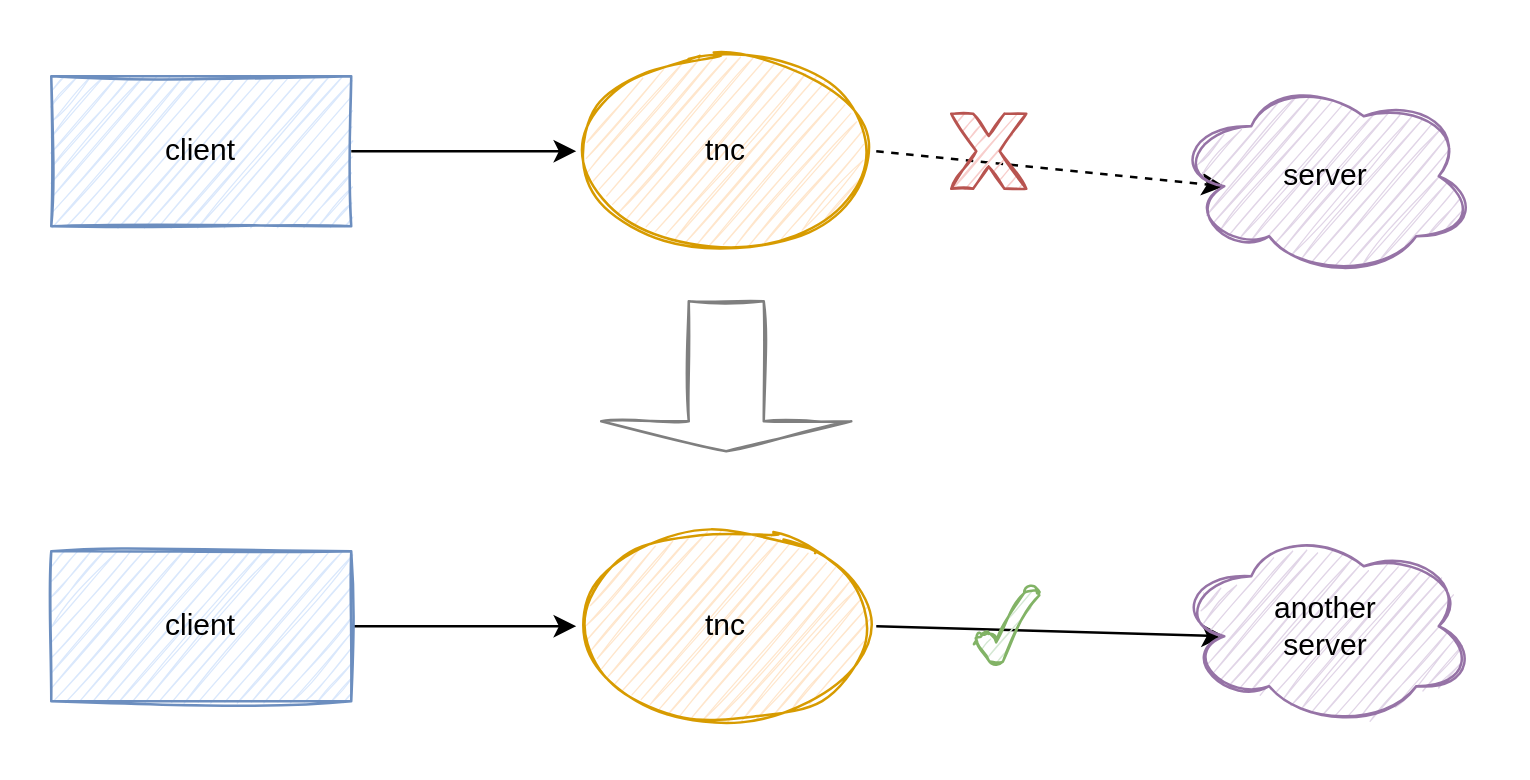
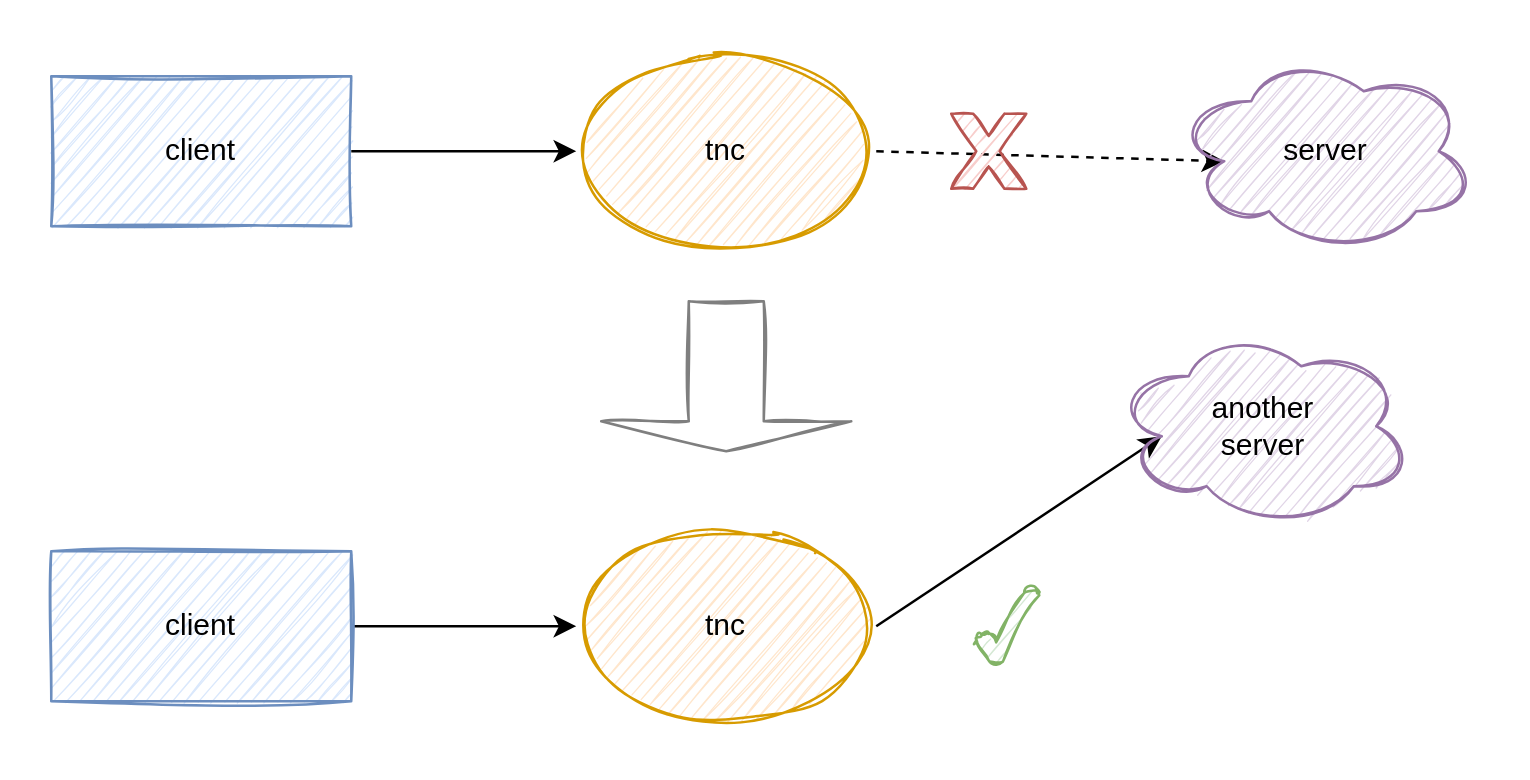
  <mxCell id="0" />
  <mxCell id="1" parent="0" />
  <mxCell id="2" style="edgeStyle=orthogonalEdgeStyle;rounded=0;orthogonalLoop=1;jettySize=auto;html=1;exitX=1;exitY=0.5;exitDx=0;exitDy=0;" parent="1" source="3" target="5" edge="1"><mxGeometry relative="1" as="geometry" /></mxCell>
  <mxCell id="3" value="client" style="rounded=0;whiteSpace=wrap;html=1;sketch=1;fillColor=#dae8fc;strokeColor=#6c8ebf;shadow=0;glass=0;" parent="1" vertex="1"><mxGeometry x="20" y="30" width="120" height="60" as="geometry" /></mxCell>
  <mxCell id="4" style="rounded=0;orthogonalLoop=1;jettySize=auto;html=1;exitX=1;exitY=0.5;exitDx=0;exitDy=0;entryX=0.16;entryY=0.55;entryDx=0;entryDy=0;entryPerimeter=0;dashed=1;" parent="1" source="5" target="6" edge="1"><mxGeometry relative="1" as="geometry" /></mxCell>
  <mxCell id="5" value="tnc" style="ellipse;whiteSpace=wrap;html=1;rounded=0;shadow=0;glass=0;sketch=1;fillColor=#ffe6cc;strokeColor=#d79b00;" parent="1" vertex="1"><mxGeometry x="230" y="20" width="120" height="80" as="geometry" /></mxCell>
- <mxCell id="6" value="server" style="ellipse;shape=cloud;whiteSpace=wrap;html=1;rounded=0;shadow=0;glass=0;sketch=1;fillColor=#e1d5e7;strokeColor=#9673a6;" parent="1" vertex="1"><mxGeometry x="470" y="30" width="120" height="80" as="geometry" /></mxCell>
+ <mxCell id="6" value="server" style="ellipse;shape=cloud;whiteSpace=wrap;html=1;rounded=0;shadow=0;glass=0;sketch=1;fillColor=#e1d5e7;strokeColor=#9673a6;" parent="1" vertex="1"><mxGeometry x="470" y="20" width="120" height="80" as="geometry" /></mxCell>
  <mxCell id="7" value="" style="verticalLabelPosition=bottom;verticalAlign=top;html=1;shape=mxgraph.basic.x;sketch=1;fillColor=#f8cecc;strokeColor=#b85450;" vertex="1" parent="1"><mxGeometry x="380" y="45" width="30" height="30" as="geometry" /></mxCell>
  <mxCell id="8" style="edgeStyle=orthogonalEdgeStyle;rounded=0;orthogonalLoop=1;jettySize=auto;html=1;exitX=1;exitY=0.5;exitDx=0;exitDy=0;" edge="1" parent="1" source="9" target="11"><mxGeometry relative="1" as="geometry" /></mxCell>
  <mxCell id="9" value="client" style="rounded=0;whiteSpace=wrap;html=1;sketch=1;fillColor=#dae8fc;strokeColor=#6c8ebf;shadow=0;glass=0;" vertex="1" parent="1"><mxGeometry x="20" y="220" width="120" height="60" as="geometry" /></mxCell>
  <mxCell id="10" style="rounded=0;orthogonalLoop=1;jettySize=auto;html=1;exitX=1;exitY=0.5;exitDx=0;exitDy=0;entryX=0.16;entryY=0.55;entryDx=0;entryDy=0;entryPerimeter=0;" edge="1" parent="1" source="11" target="12"><mxGeometry relative="1" as="geometry" /></mxCell>
  <mxCell id="11" value="tnc" style="ellipse;whiteSpace=wrap;html=1;rounded=0;shadow=0;glass=0;sketch=1;fillColor=#ffe6cc;strokeColor=#d79b00;" vertex="1" parent="1"><mxGeometry x="230" y="210" width="120" height="80" as="geometry" /></mxCell>
- <mxCell id="12" value="another&lt;br&gt;server" style="ellipse;shape=cloud;whiteSpace=wrap;html=1;rounded=0;shadow=0;glass=0;sketch=1;fillColor=#e1d5e7;strokeColor=#9673a6;" vertex="1" parent="1"><mxGeometry x="470" y="210" width="120" height="80" as="geometry" /></mxCell>
+ <mxCell id="12" value="another&lt;br&gt;server" style="ellipse;shape=cloud;whiteSpace=wrap;html=1;rounded=0;shadow=0;glass=0;sketch=1;fillColor=#e1d5e7;strokeColor=#9673a6;" vertex="1" parent="1"><mxGeometry x="445" y="130" width="120" height="80" as="geometry" /></mxCell>
  <mxCell id="13" value="" style="verticalLabelPosition=bottom;verticalAlign=top;html=1;shape=mxgraph.basic.tick;sketch=1;fillColor=#d5e8d4;strokeColor=#82b366;" vertex="1" parent="1"><mxGeometry x="390" y="235" width="25.5" height="30" as="geometry" /></mxCell>
  <mxCell id="14" value="" style="shape=singleArrow;direction=south;whiteSpace=wrap;html=1;sketch=1;fillColor=#ffffff;opacity=50;" vertex="1" parent="1"><mxGeometry x="240" y="120" width="100" height="60" as="geometry" /></mxCell>
